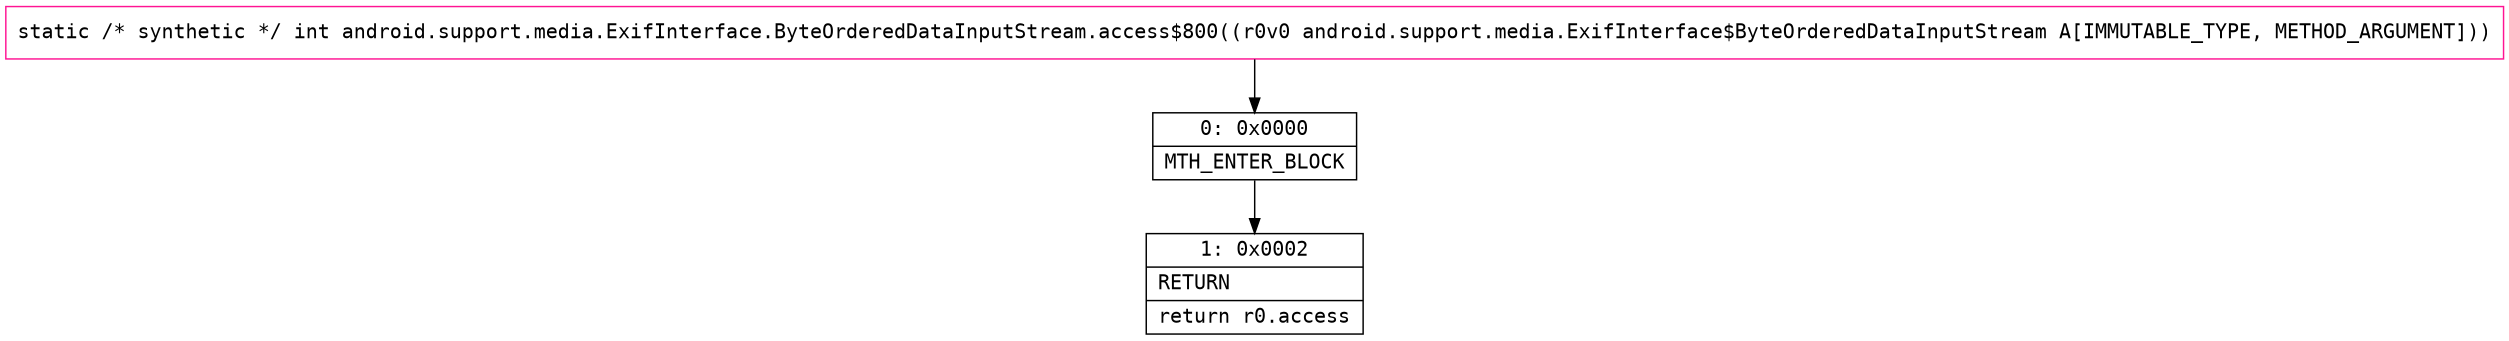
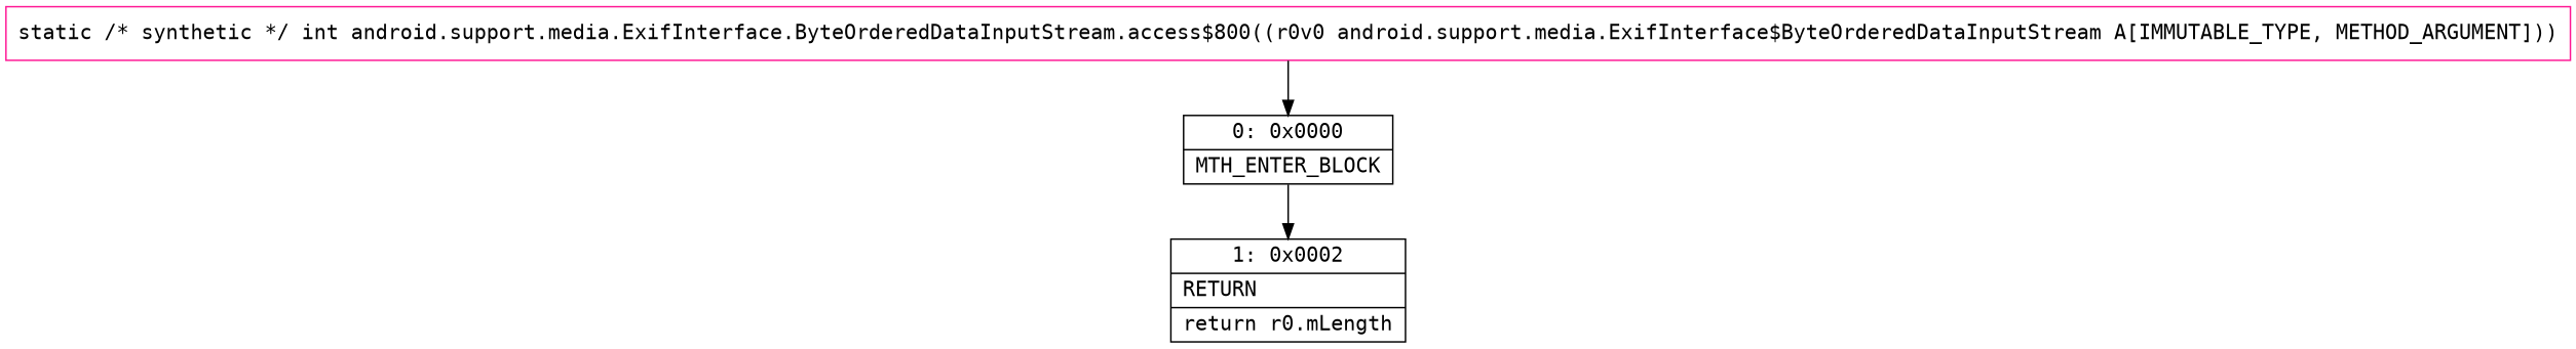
  digraph {
    fontname="DejaVu Sans Mono"
    node [shape=record color=black fontname="DejaVu Sans Mono"]
    edge [style=solid fontname="DejaVu Sans Mono"]
    n1 [label="{0\:\ 0x0000|MTH_ENTER_BLOCK\l}"]
-   n2 [label="{1\:\ 0x0002|RETURN\l|return r0.access\l}"]
+   n2 [label="{1\:\ 0x0002|RETURN\l|return r0.mLength\l}"]
    n3 [label="{static \/* synthetic *\/ int android.support.media.ExifInterface.ByteOrderedDataInputStream.access$800((r0v0 android.support.media.ExifInterface$ByteOrderedDataInputStream A[IMMUTABLE_TYPE, METHOD_ARGUMENT])) }" color=deeppink]
    n1 -> n2
    n3 -> n1
  }
